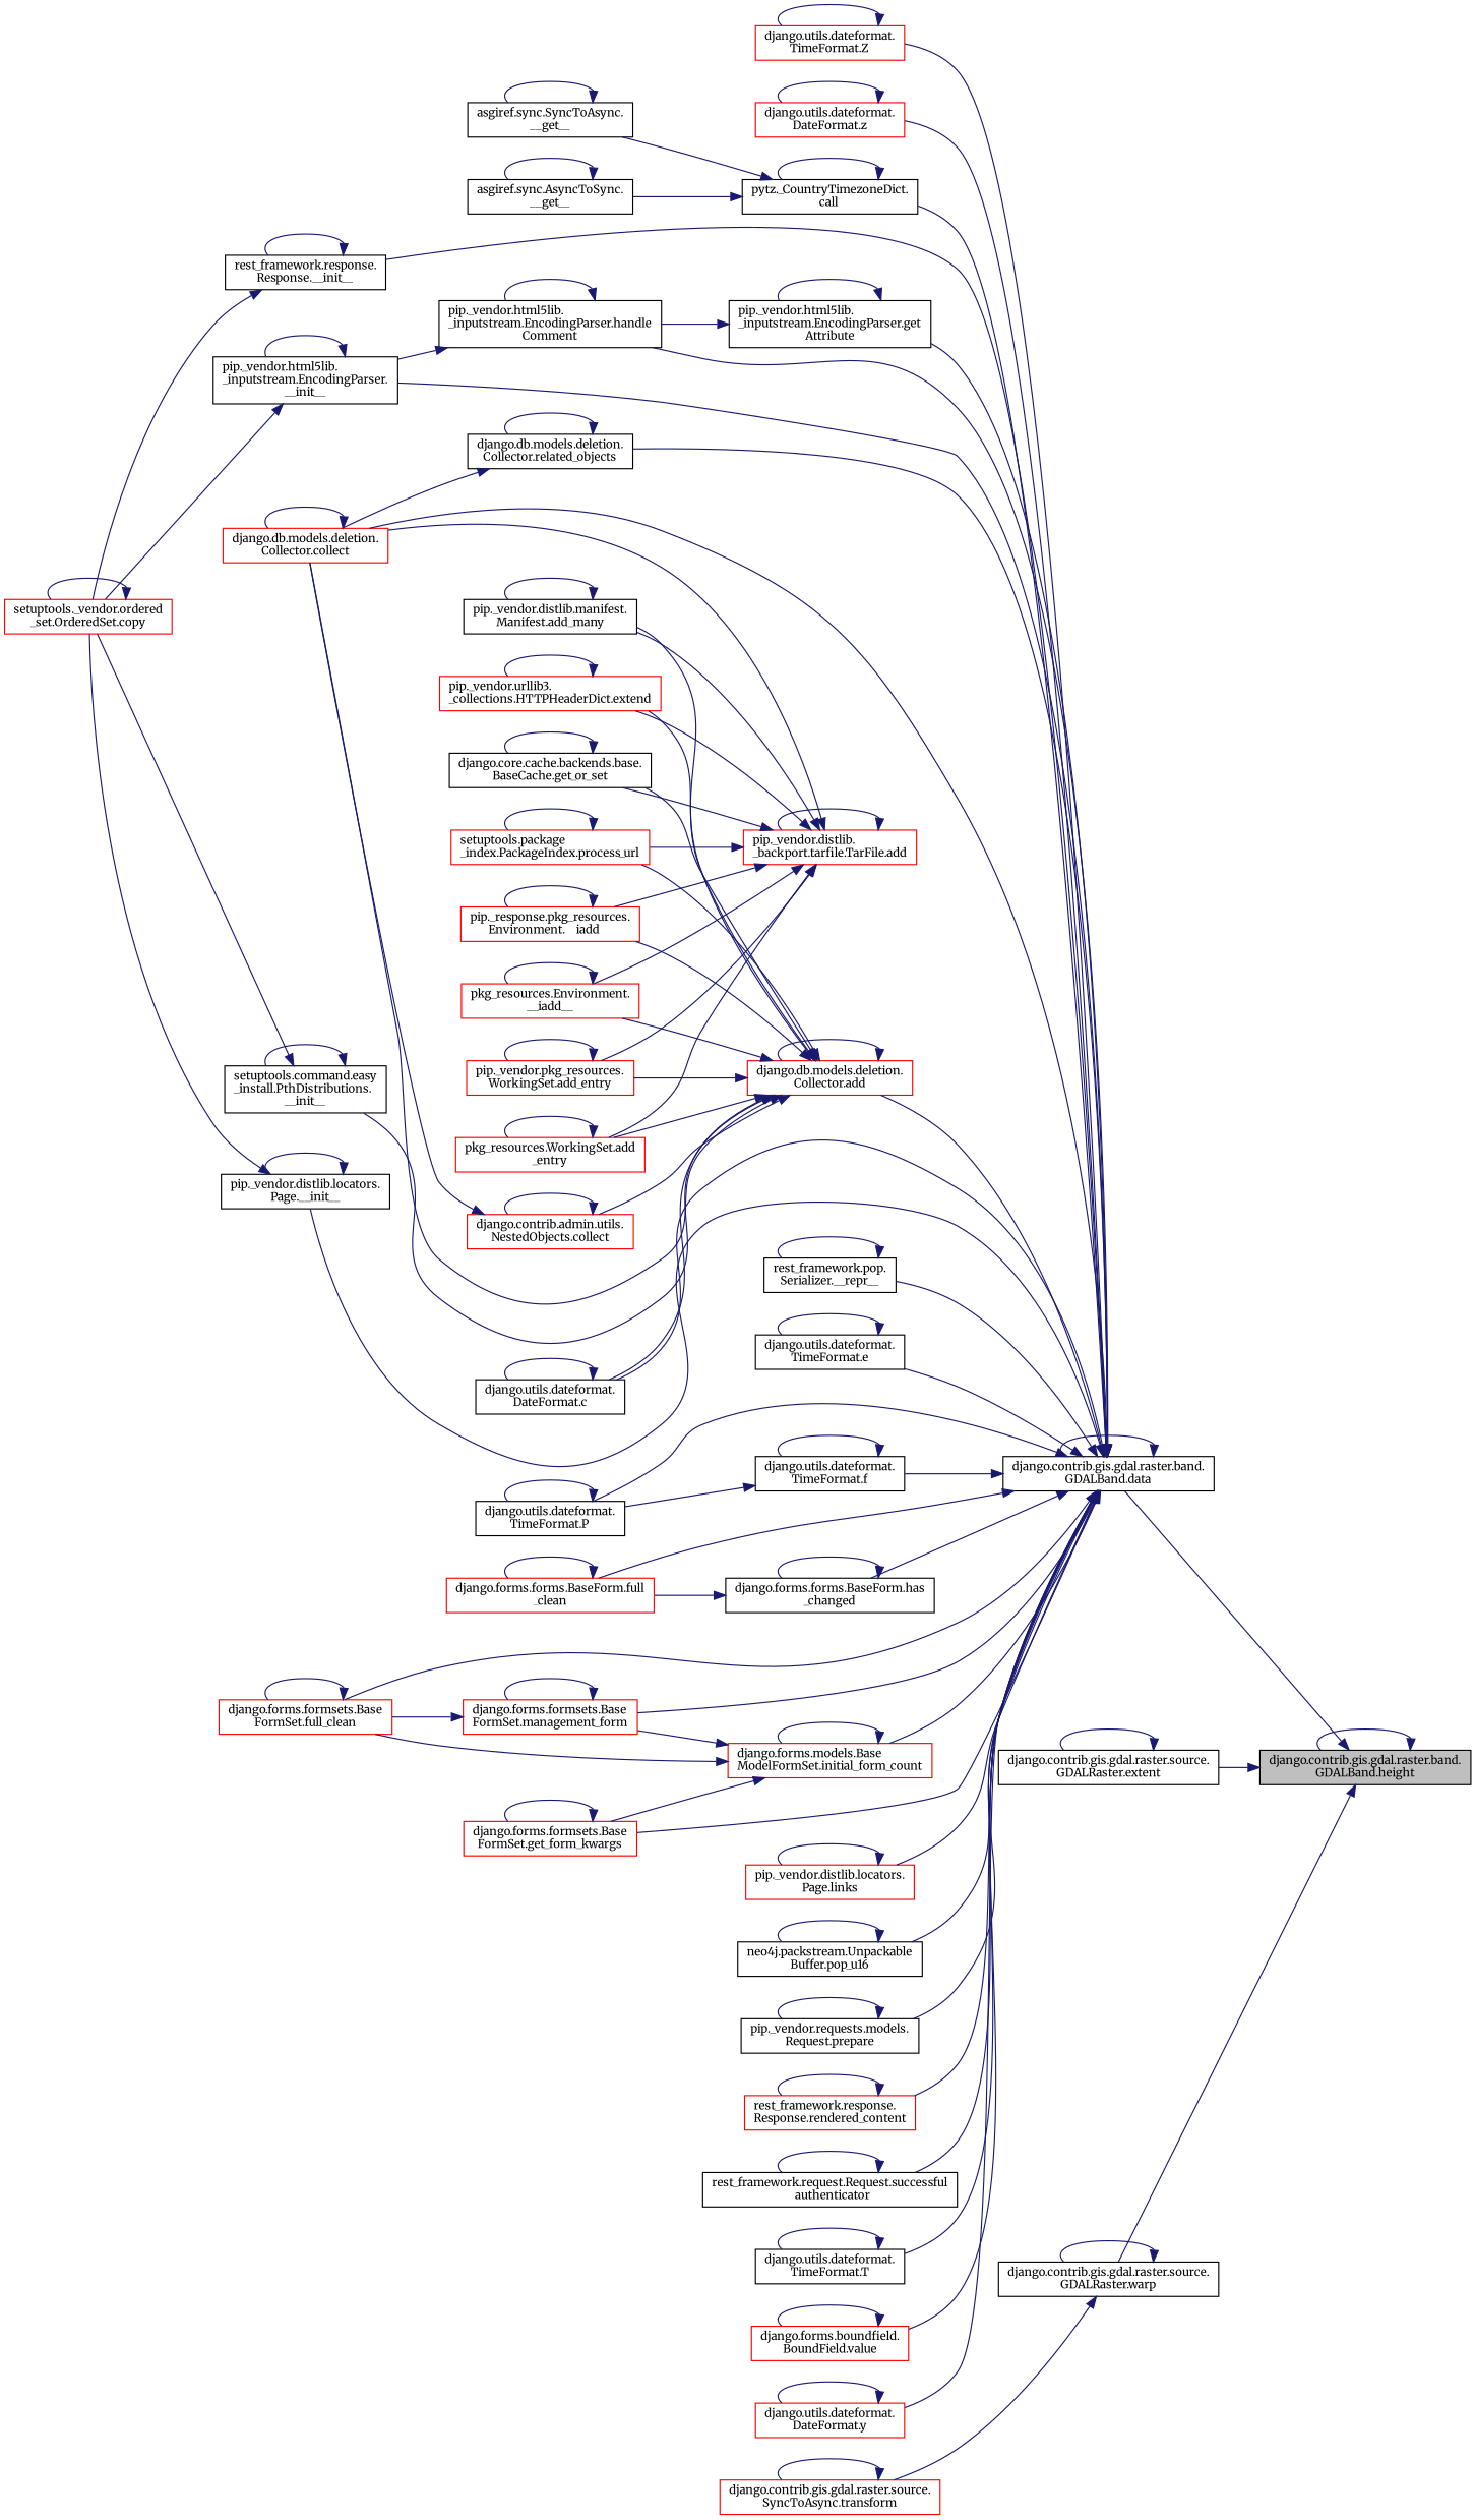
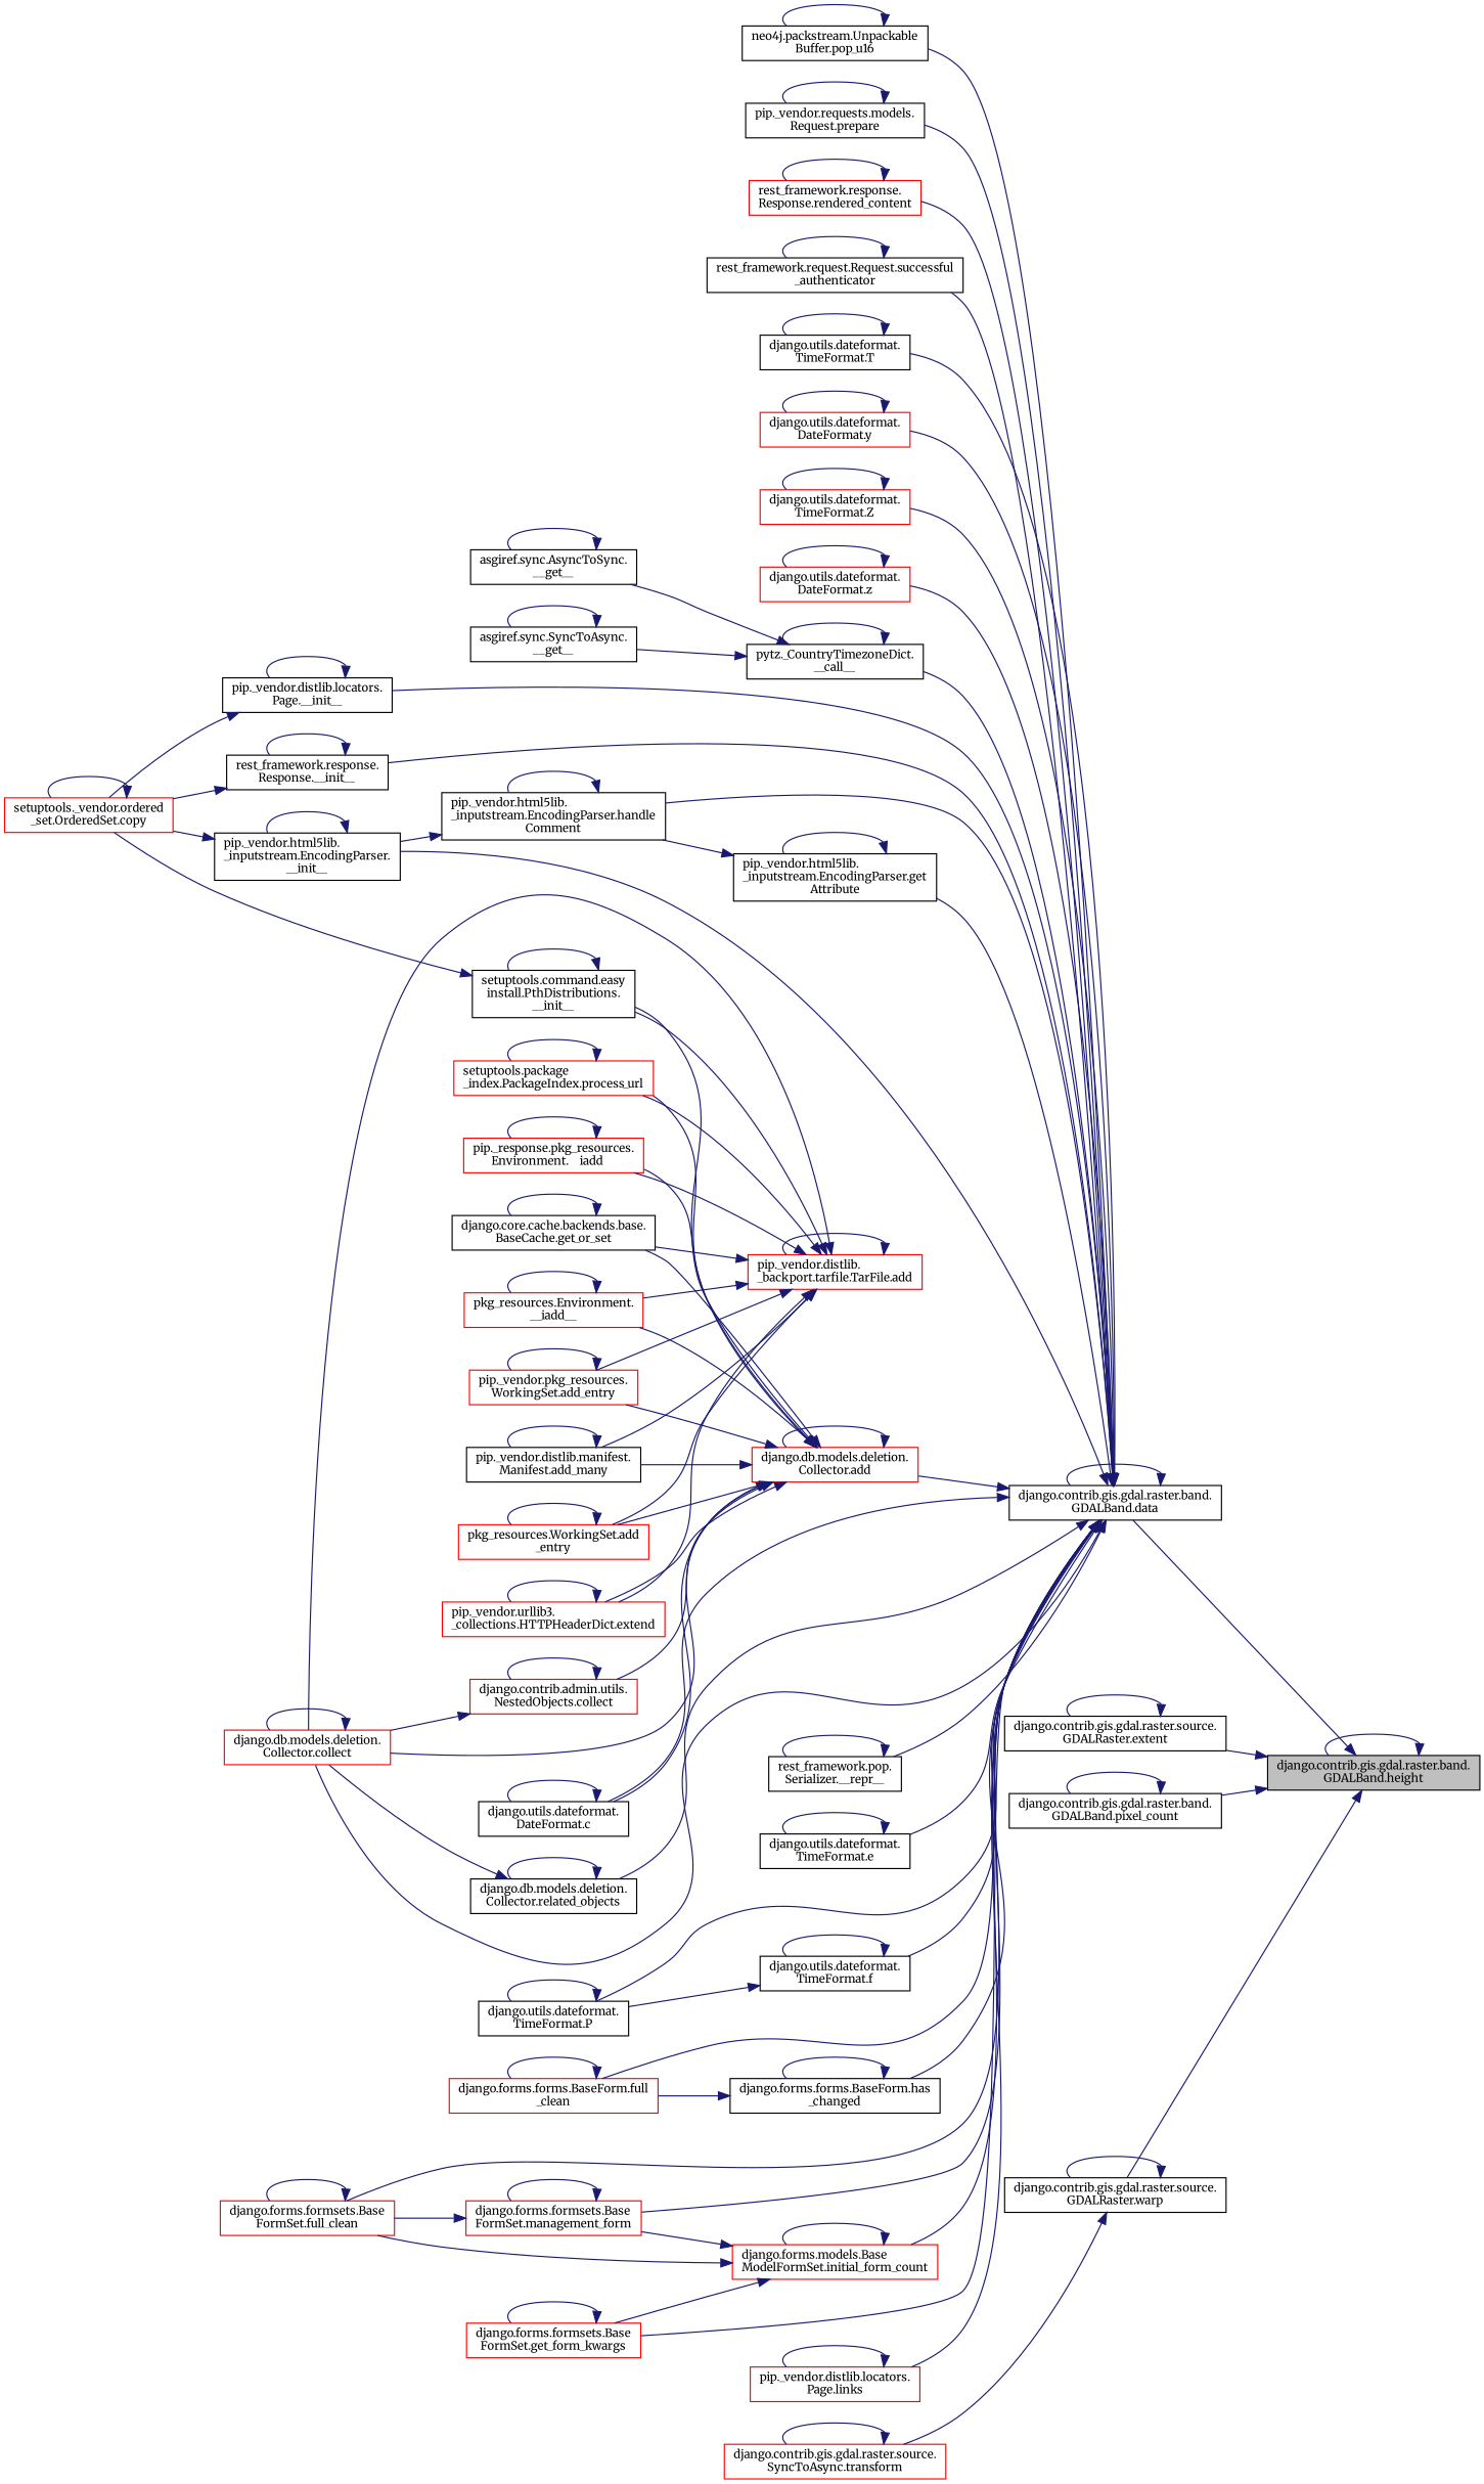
  digraph {
    fontname=Merriweather
    rankdir=RL
    node [color=black fillcolor=white fontname=Merriweather fontsize=10 shape=record style=filled]
    edge [color=midnightblue dir=back fontname=Merriweather fontsize=10 labelfontname=Helvetica labelfontsize=10 style=solid]
    n1 [fillcolor=grey75 fontcolor=black height=0.2 label="django.contrib.gis.gdal.raster.band.\lGDALBand.height" width=0.4]
    n2 [height=0.2 label="django.contrib.gis.gdal.raster.band.\lGDALBand.data" width=0.4]
    n3 [height=0.2 label="django.contrib.gis.gdal.raster.source.\lGDALRaster.extent" width=0.4]
+   n4 [height=0.2 label="django.contrib.gis.gdal.raster.band.\lGDALBand.pixel_count" width=0.4]
    n5 [height=0.2 label="django.contrib.gis.gdal.raster.source.\lGDALRaster.warp" width=0.4]
    n6 [height=0.2 label="pytz._CountryTimezoneDict.\l__call__" width=0.4]
    n7 [height=0.2 label="pip._vendor.html5lib.\l_inputstream.EncodingParser.\l__init__" width=0.4]
    n8 [height=0.2 label="pip._vendor.distlib.locators.\lPage.__init__" width=0.4]
    n9 [height=0.2 label="rest_framework.response.\lResponse.__init__" width=0.4]
    n10 [height=0.2 label="rest_framework.pop.\lSerializer.__repr__" width=0.4]
    n11 [color=red height=0.2 label="django.db.models.deletion.\lCollector.add" width=0.4]
    n12 [color=red height=0.2 label="django.db.models.deletion.\lCollector.collect" width=0.4]
    n13 [height=0.2 label="django.utils.dateformat.\lDateFormat.c" width=0.4]
    n14 [height=0.2 label="django.utils.dateformat.\lTimeFormat.e" width=0.4]
    n15 [height=0.2 label="django.utils.dateformat.\lTimeFormat.f" width=0.4]
    n16 [height=0.2 label="django.utils.dateformat.\lTimeFormat.P" width=0.4]
    n17 [color=red height=0.2 label="django.forms.forms.BaseForm.full\l_clean" width=0.4]
    n18 [color=red height=0.2 label="django.forms.formsets.Base\lFormSet.full_clean" width=0.4]
    n19 [color=red height=0.2 label="django.forms.formsets.Base\lFormSet.get_form_kwargs" width=0.4]
    n20 [height=0.2 label="pip._vendor.html5lib.\l_inputstream.EncodingParser.get\lAttribute" width=0.4]
    n21 [height=0.2 label="pip._vendor.html5lib.\l_inputstream.EncodingParser.handle\lComment" width=0.4]
    n22 [height=0.2 label="django.forms.forms.BaseForm.has\l_changed" width=0.4]
    n23 [color=red height=0.2 label="django.forms.models.Base\lModelFormSet.initial_form_count" width=0.4]
    n24 [color=red height=0.2 label="django.forms.formsets.Base\lFormSet.management_form" width=0.4]
    n25 [color=red height=0.2 label="pip._vendor.distlib.locators.\lPage.links" width=0.4]
    n26 [height=0.2 label="neo4j.packstream.Unpackable\lBuffer.pop_u16" width=0.4]
    n27 [height=0.2 label="pip._vendor.requests.models.\lRequest.prepare" width=0.4]
    n28 [height=0.2 label="django.db.models.deletion.\lCollector.related_objects" width=0.4]
    n29 [color=red height=0.2 label="rest_framework.response.\lResponse.rendered_content" width=0.4]
    n30 [height=0.2 label="rest_framework.request.Request.successful\l_authenticator" width=0.4]
    n31 [height=0.2 label="django.utils.dateformat.\lTimeFormat.T" width=0.4]
-   n32 [color=red height=0.2 label="django.forms.boundfield.\lBoundField.value" width=0.4]
    n33 [color=red height=0.2 label="django.utils.dateformat.\lDateFormat.y" width=0.4]
    n34 [color=red height=0.2 label="django.utils.dateformat.\lTimeFormat.Z" width=0.4]
    n35 [color=red height=0.2 label="django.utils.dateformat.\lDateFormat.z" width=0.4]
    n36 [color=red height=0.2 label="django.contrib.gis.gdal.raster.source.\lSyncToAsync.transform" width=0.4]
    n37 [height=0.2 label="asgiref.sync.AsyncToSync.\l__get__" width=0.4]
    n38 [height=0.2 label="asgiref.sync.SyncToAsync.\l__get__" width=0.4]
    n39 [color=red height=0.2 label="setuptools._vendor.ordered\l_set.OrderedSet.copy" width=0.4]
    n40 [color=red height=0.2 label="pip._response.pkg_resources.\lEnvironment.__iadd__" width=0.4]
    n41 [color=red height=0.2 label="pkg_resources.Environment.\l__iadd__" width=0.4]
    n42 [height=0.2 label="setuptools.command.easy\l_install.PthDistributions.\l__init__" width=0.4]
    n43 [color=red height=0.2 label="pip._vendor.pkg_resources.\lWorkingSet.add_entry" width=0.4]
    n44 [color=red height=0.2 label="pkg_resources.WorkingSet.add\l_entry" width=0.4]
    n45 [height=0.2 label="pip._vendor.distlib.manifest.\lManifest.add_many" width=0.4]
    n46 [color=red height=0.2 label="pip._vendor.urllib3.\l_collections.HTTPHeaderDict.extend" width=0.4]
    n47 [height=0.2 label="django.core.cache.backends.base.\lBaseCache.get_or_set" width=0.4]
    n48 [color=red height=0.2 label="setuptools.package\l_index.PackageIndex.process_url" width=0.4]
    n49 [color=red height=0.2 label="django.contrib.admin.utils.\lNestedObjects.collect" width=0.4]
    n50 [color=red height=0.2 label="pip._vendor.distlib.\l_backport.tarfile.TarFile.add" width=0.4]
    n1 -> n1
    n1 -> n2
    n1 -> n3
+   n1 -> n4
    n1 -> n5
    n2 -> n2
    n2 -> n6
    n2 -> n7
    n2 -> n8
    n2 -> n9
    n2 -> n10
    n2 -> n11
    n2 -> n12
    n2 -> n13
    n2 -> n14
    n2 -> n15
    n2 -> n16
    n2 -> n17
    n2 -> n18
    n2 -> n19
    n2 -> n20
    n2 -> n21
    n2 -> n22
    n2 -> n23
    n2 -> n24
    n2 -> n25
    n2 -> n26
    n2 -> n27
    n2 -> n28
    n2 -> n29
    n2 -> n30
    n2 -> n31
-   n2 -> n32
    n2 -> n33
    n2 -> n34
    n2 -> n35
    n3 -> n3
+   n4 -> n4
    n5 -> n5
    n5 -> n36
    n6 -> n6
    n6 -> n37
    n6 -> n38
    n7 -> n7
    n7 -> n39
    n8 -> n8
    n8 -> n39
    n9 -> n9
    n9 -> n39
    n10 -> n10
    n11 -> n11
    n11 -> n12
    n11 -> n13
    n11 -> n40
    n11 -> n41
    n11 -> n42
    n11 -> n43
    n11 -> n44
    n11 -> n45
    n11 -> n46
    n11 -> n47
    n11 -> n48
    n11 -> n49
    n12 -> n12
    n13 -> n13
    n14 -> n14
    n15 -> n15
    n15 -> n16
    n16 -> n16
    n17 -> n17
    n18 -> n18
    n19 -> n19
    n20 -> n20
    n20 -> n21
    n21 -> n7
    n21 -> n21
    n22 -> n17
    n22 -> n22
    n23 -> n18
    n23 -> n19
    n23 -> n23
    n23 -> n24
    n24 -> n18
    n24 -> n24
    n25 -> n25
    n26 -> n26
    n27 -> n27
    n28 -> n12
    n28 -> n28
    n29 -> n29
    n30 -> n30
    n31 -> n31
-   n32 -> n32
    n33 -> n33
    n34 -> n34
    n35 -> n35
    n36 -> n36
    n37 -> n37
    n38 -> n38
    n39 -> n39
    n40 -> n40
    n41 -> n41
    n42 -> n39
    n42 -> n42
    n43 -> n43
    n44 -> n44
    n45 -> n45
    n46 -> n46
    n47 -> n47
    n48 -> n48
    n49 -> n12
    n49 -> n49
    n50 -> n12
    n50 -> n40
    n50 -> n41
+   n50 -> n42
    n50 -> n43
    n50 -> n44
    n50 -> n45
    n50 -> n46
    n50 -> n47
    n50 -> n48
    n50 -> n50
  }
